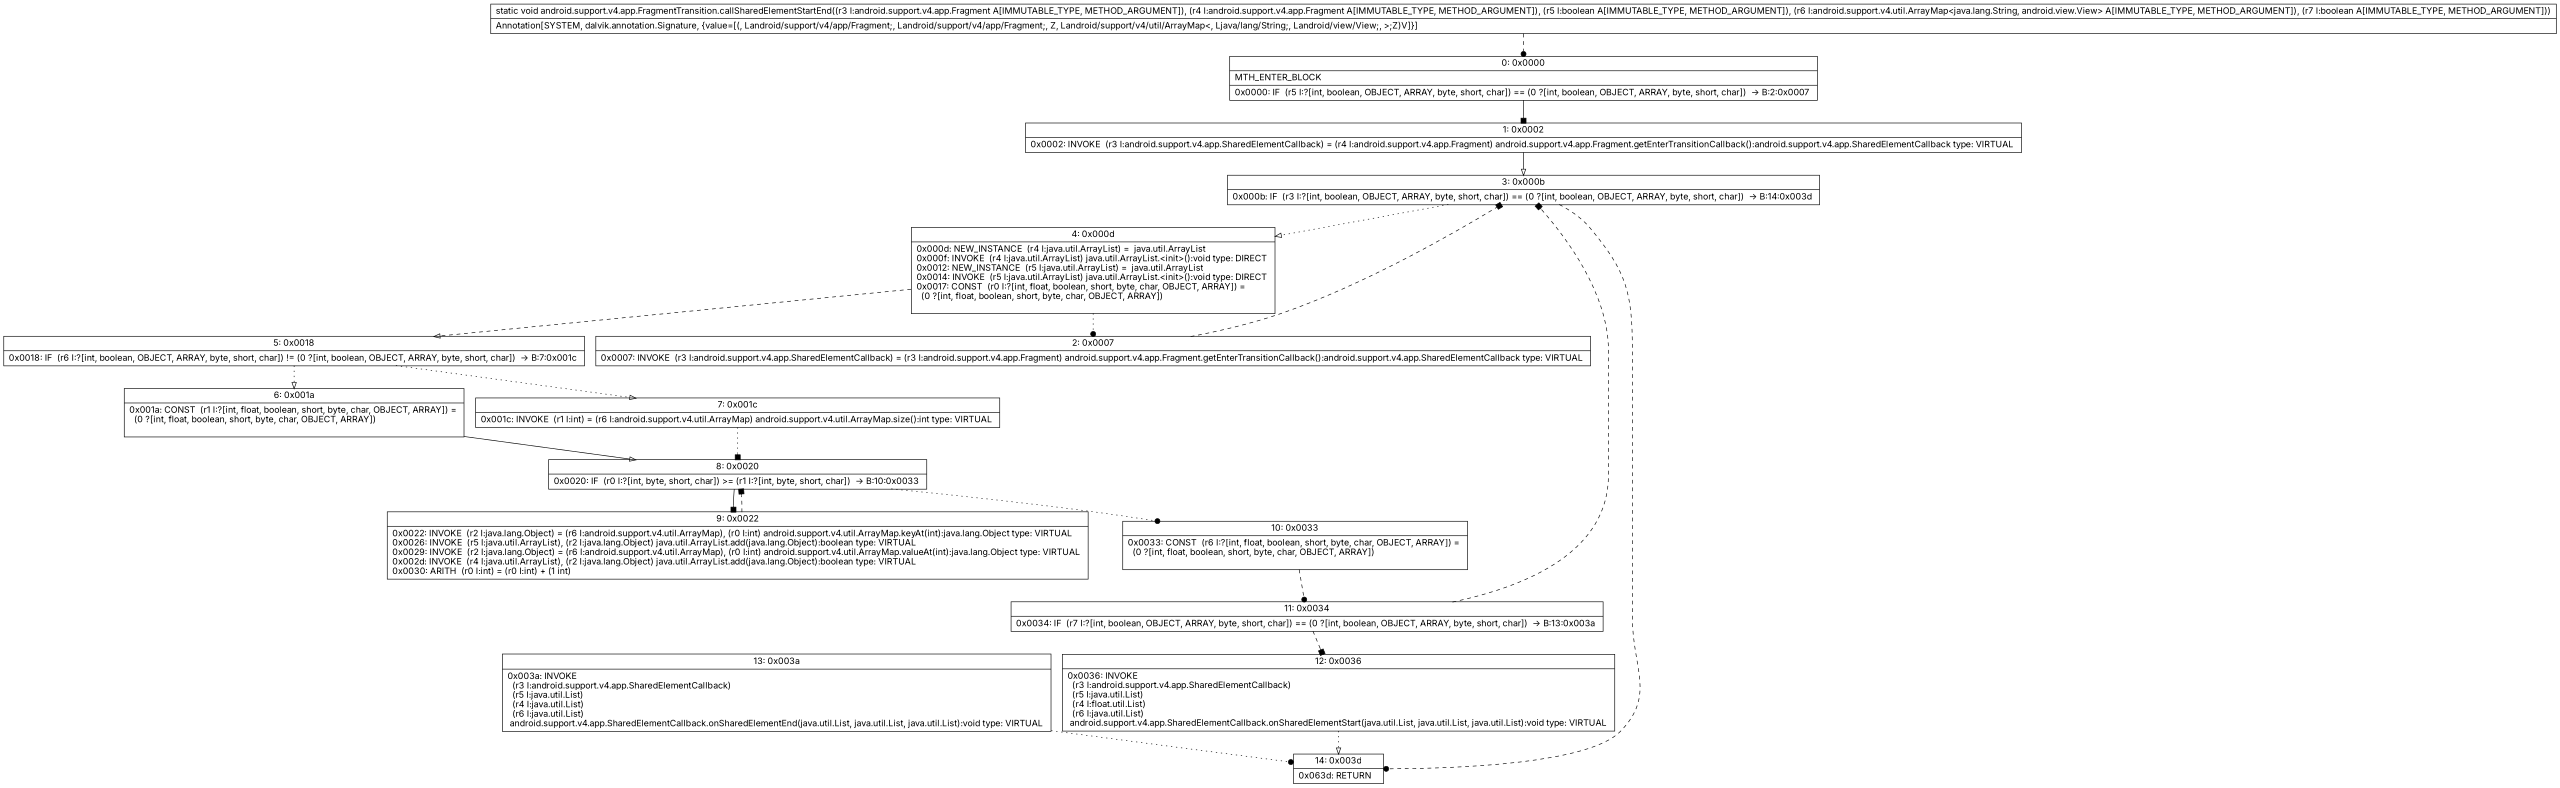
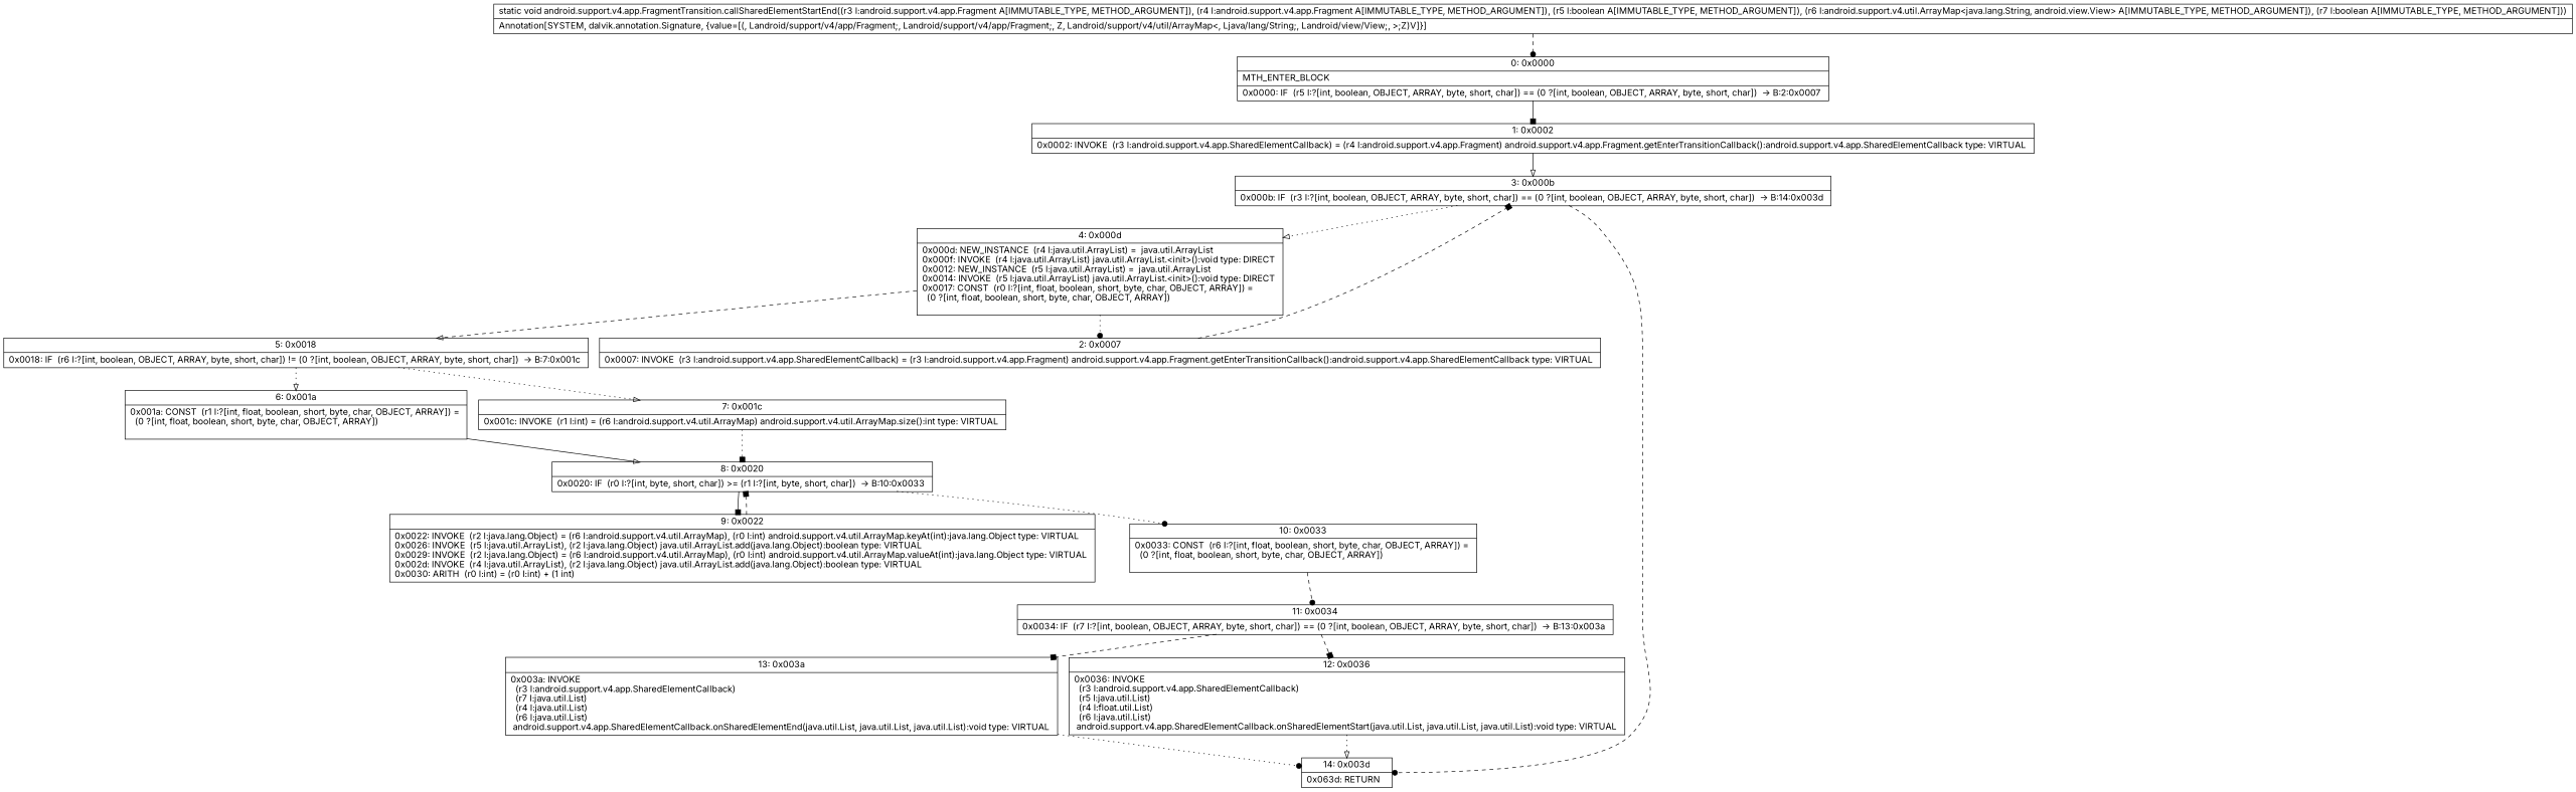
  digraph {
    fontname=Inter
    node [fontname=Inter shape=record]
    edge [arrowhead=box fontname=Inter style=dotted]
    n1 [label="{0\:\ 0x0000|MTH_ENTER_BLOCK\l|0x0000: IF  (r5 I:?[int, boolean, OBJECT, ARRAY, byte, short, char]) == (0 ?[int, boolean, OBJECT, ARRAY, byte, short, char])  \-\> B:2:0x0007 \l}"]
    n2 [label="{1\:\ 0x0002|0x0002: INVOKE  (r3 I:android.support.v4.app.SharedElementCallback) = (r4 I:android.support.v4.app.Fragment) android.support.v4.app.Fragment.getEnterTransitionCallback():android.support.v4.app.SharedElementCallback type: VIRTUAL \l}"]
    n3 [label="{3\:\ 0x000b|0x000b: IF  (r3 I:?[int, boolean, OBJECT, ARRAY, byte, short, char]) == (0 ?[int, boolean, OBJECT, ARRAY, byte, short, char])  \-\> B:14:0x003d \l}"]
    n4 [label="{2\:\ 0x0007|0x0007: INVOKE  (r3 I:android.support.v4.app.SharedElementCallback) = (r3 I:android.support.v4.app.Fragment) android.support.v4.app.Fragment.getEnterTransitionCallback():android.support.v4.app.SharedElementCallback type: VIRTUAL \l}"]
    n5 [label="{4\:\ 0x000d|0x000d: NEW_INSTANCE  (r4 I:java.util.ArrayList) =  java.util.ArrayList \l0x000f: INVOKE  (r4 I:java.util.ArrayList) java.util.ArrayList.\<init\>():void type: DIRECT \l0x0012: NEW_INSTANCE  (r5 I:java.util.ArrayList) =  java.util.ArrayList \l0x0014: INVOKE  (r5 I:java.util.ArrayList) java.util.ArrayList.\<init\>():void type: DIRECT \l0x0017: CONST  (r0 I:?[int, float, boolean, short, byte, char, OBJECT, ARRAY]) = \l  (0 ?[int, float, boolean, short, byte, char, OBJECT, ARRAY])\l \l}"]
    n6 [label="{14\:\ 0x003d|0x063d: RETURN   \l}"]
    n7 [label="{5\:\ 0x0018|0x0018: IF  (r6 I:?[int, boolean, OBJECT, ARRAY, byte, short, char]) != (0 ?[int, boolean, OBJECT, ARRAY, byte, short, char])  \-\> B:7:0x001c \l}"]
    n8 [label="{6\:\ 0x001a|0x001a: CONST  (r1 I:?[int, float, boolean, short, byte, char, OBJECT, ARRAY]) = \l  (0 ?[int, float, boolean, short, byte, char, OBJECT, ARRAY])\l \l}"]
    n9 [label="{7\:\ 0x001c|0x001c: INVOKE  (r1 I:int) = (r6 I:android.support.v4.util.ArrayMap) android.support.v4.util.ArrayMap.size():int type: VIRTUAL \l}"]
    n10 [label="{8\:\ 0x0020|0x0020: IF  (r0 I:?[int, byte, short, char]) \>= (r1 I:?[int, byte, short, char])  \-\> B:10:0x0033 \l}"]
    n11 [label="{9\:\ 0x0022|0x0022: INVOKE  (r2 I:java.lang.Object) = (r6 I:android.support.v4.util.ArrayMap), (r0 I:int) android.support.v4.util.ArrayMap.keyAt(int):java.lang.Object type: VIRTUAL \l0x0026: INVOKE  (r5 I:java.util.ArrayList), (r2 I:java.lang.Object) java.util.ArrayList.add(java.lang.Object):boolean type: VIRTUAL \l0x0029: INVOKE  (r2 I:java.lang.Object) = (r6 I:android.support.v4.util.ArrayMap), (r0 I:int) android.support.v4.util.ArrayMap.valueAt(int):java.lang.Object type: VIRTUAL \l0x002d: INVOKE  (r4 I:java.util.ArrayList), (r2 I:java.lang.Object) java.util.ArrayList.add(java.lang.Object):boolean type: VIRTUAL \l0x0030: ARITH  (r0 I:int) = (r0 I:int) + (1 int) \l}"]
    n12 [label="{10\:\ 0x0033|0x0033: CONST  (r6 I:?[int, float, boolean, short, byte, char, OBJECT, ARRAY]) = \l  (0 ?[int, float, boolean, short, byte, char, OBJECT, ARRAY])\l \l}"]
    n13 [label="{11\:\ 0x0034|0x0034: IF  (r7 I:?[int, boolean, OBJECT, ARRAY, byte, short, char]) == (0 ?[int, boolean, OBJECT, ARRAY, byte, short, char])  \-\> B:13:0x003a \l}"]
    n14 [label="{12\:\ 0x0036|0x0036: INVOKE  \l  (r3 I:android.support.v4.app.SharedElementCallback)\l  (r5 I:java.util.List)\l  (r4 I:float.util.List)\l  (r6 I:java.util.List)\l android.support.v4.app.SharedElementCallback.onSharedElementStart(java.util.List, java.util.List, java.util.List):void type: VIRTUAL \l}"]
-   n15 [label="{13\:\ 0x003a|0x003a: INVOKE  \l  (r3 I:android.support.v4.app.SharedElementCallback)\l  (r5 I:java.util.List)\l  (r4 I:java.util.List)\l  (r6 I:java.util.List)\l android.support.v4.app.SharedElementCallback.onSharedElementEnd(java.util.List, java.util.List, java.util.List):void type: VIRTUAL \l}"]
+   n15 [label="{13\:\ 0x003a|0x003a: INVOKE  \l  (r3 I:android.support.v4.app.SharedElementCallback)\l  (r7 I:java.util.List)\l  (r4 I:java.util.List)\l  (r6 I:java.util.List)\l android.support.v4.app.SharedElementCallback.onSharedElementEnd(java.util.List, java.util.List, java.util.List):void type: VIRTUAL \l}"]
    n16 [label="{static void android.support.v4.app.FragmentTransition.callSharedElementStartEnd((r3 I:android.support.v4.app.Fragment A[IMMUTABLE_TYPE, METHOD_ARGUMENT]), (r4 I:android.support.v4.app.Fragment A[IMMUTABLE_TYPE, METHOD_ARGUMENT]), (r5 I:boolean A[IMMUTABLE_TYPE, METHOD_ARGUMENT]), (r6 I:android.support.v4.util.ArrayMap\<java.lang.String, android.view.View\> A[IMMUTABLE_TYPE, METHOD_ARGUMENT]), (r7 I:boolean A[IMMUTABLE_TYPE, METHOD_ARGUMENT]))  | Annotation[SYSTEM, dalvik.annotation.Signature, \{value=[(, Landroid\/support\/v4\/app\/Fragment;, Landroid\/support\/v4\/app\/Fragment;, Z, Landroid\/support\/v4\/util\/ArrayMap\<, Ljava\/lang\/String;, Landroid\/view\/View;, \>;Z)V]\}]\l}"]
    n1 -> n2 [style=solid]
    n2 -> n3 [arrowhead=onormal style=solid]
    n3 -> n5 [arrowhead=onormal]
    n3 -> n6 [arrowhead=dot style=dashed]
    n4 -> n3 [style=dashed]
    n5 -> n4 [arrowhead=dot]
    n5 -> n7 [arrowhead=onormal style=dashed]
    n7 -> n8 [arrowhead=onormal]
    n7 -> n9 [arrowhead=onormal]
    n8 -> n10 [arrowhead=onormal style=solid]
    n9 -> n10
    n10 -> n11 [style=solid]
    n10 -> n12 [arrowhead=dot]
    n11 -> n10 [style=dashed]
    n12 -> n13 [arrowhead=dot style=dashed]
    n13 -> n14 [style=dashed]
-   n13 -> n3 [style=dashed]
+   n13 -> n15 [style=dashed]
    n14 -> n6 [arrowhead=onormal]
    n15 -> n6 [arrowhead=dot]
    n16 -> n1 [arrowhead=dot style=dashed]
  }
